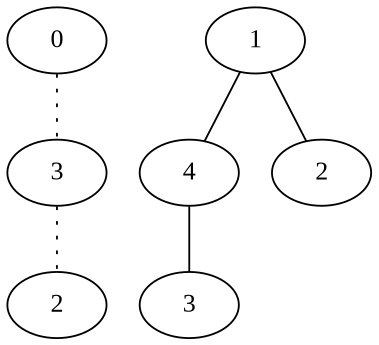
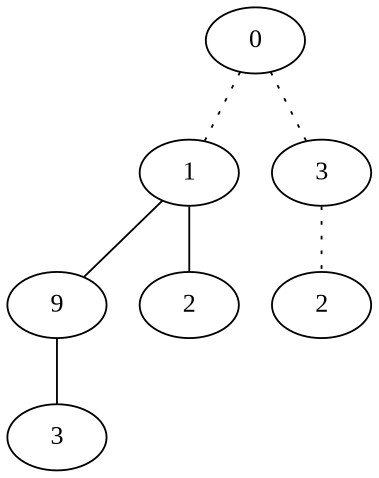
  graph {
    fontname="Liberation Serif"
    node [fontname="Liberation Serif"]
    edge [fontname="Liberation Serif"]
    n1 [label=0]
    n2 [label=1]
    n3 [label=3]
-   n4 [label=4]
+   n4 [label=9]
    n5 [label=2]
    n6 [label=2]
    n7 [label=3]
+   n1 -- n2 [style=dotted]
    n1 -- n3 [style=dotted]
    n2 -- n4
    n2 -- n5
    n3 -- n6 [style=dotted]
    n4 -- n7
  }
